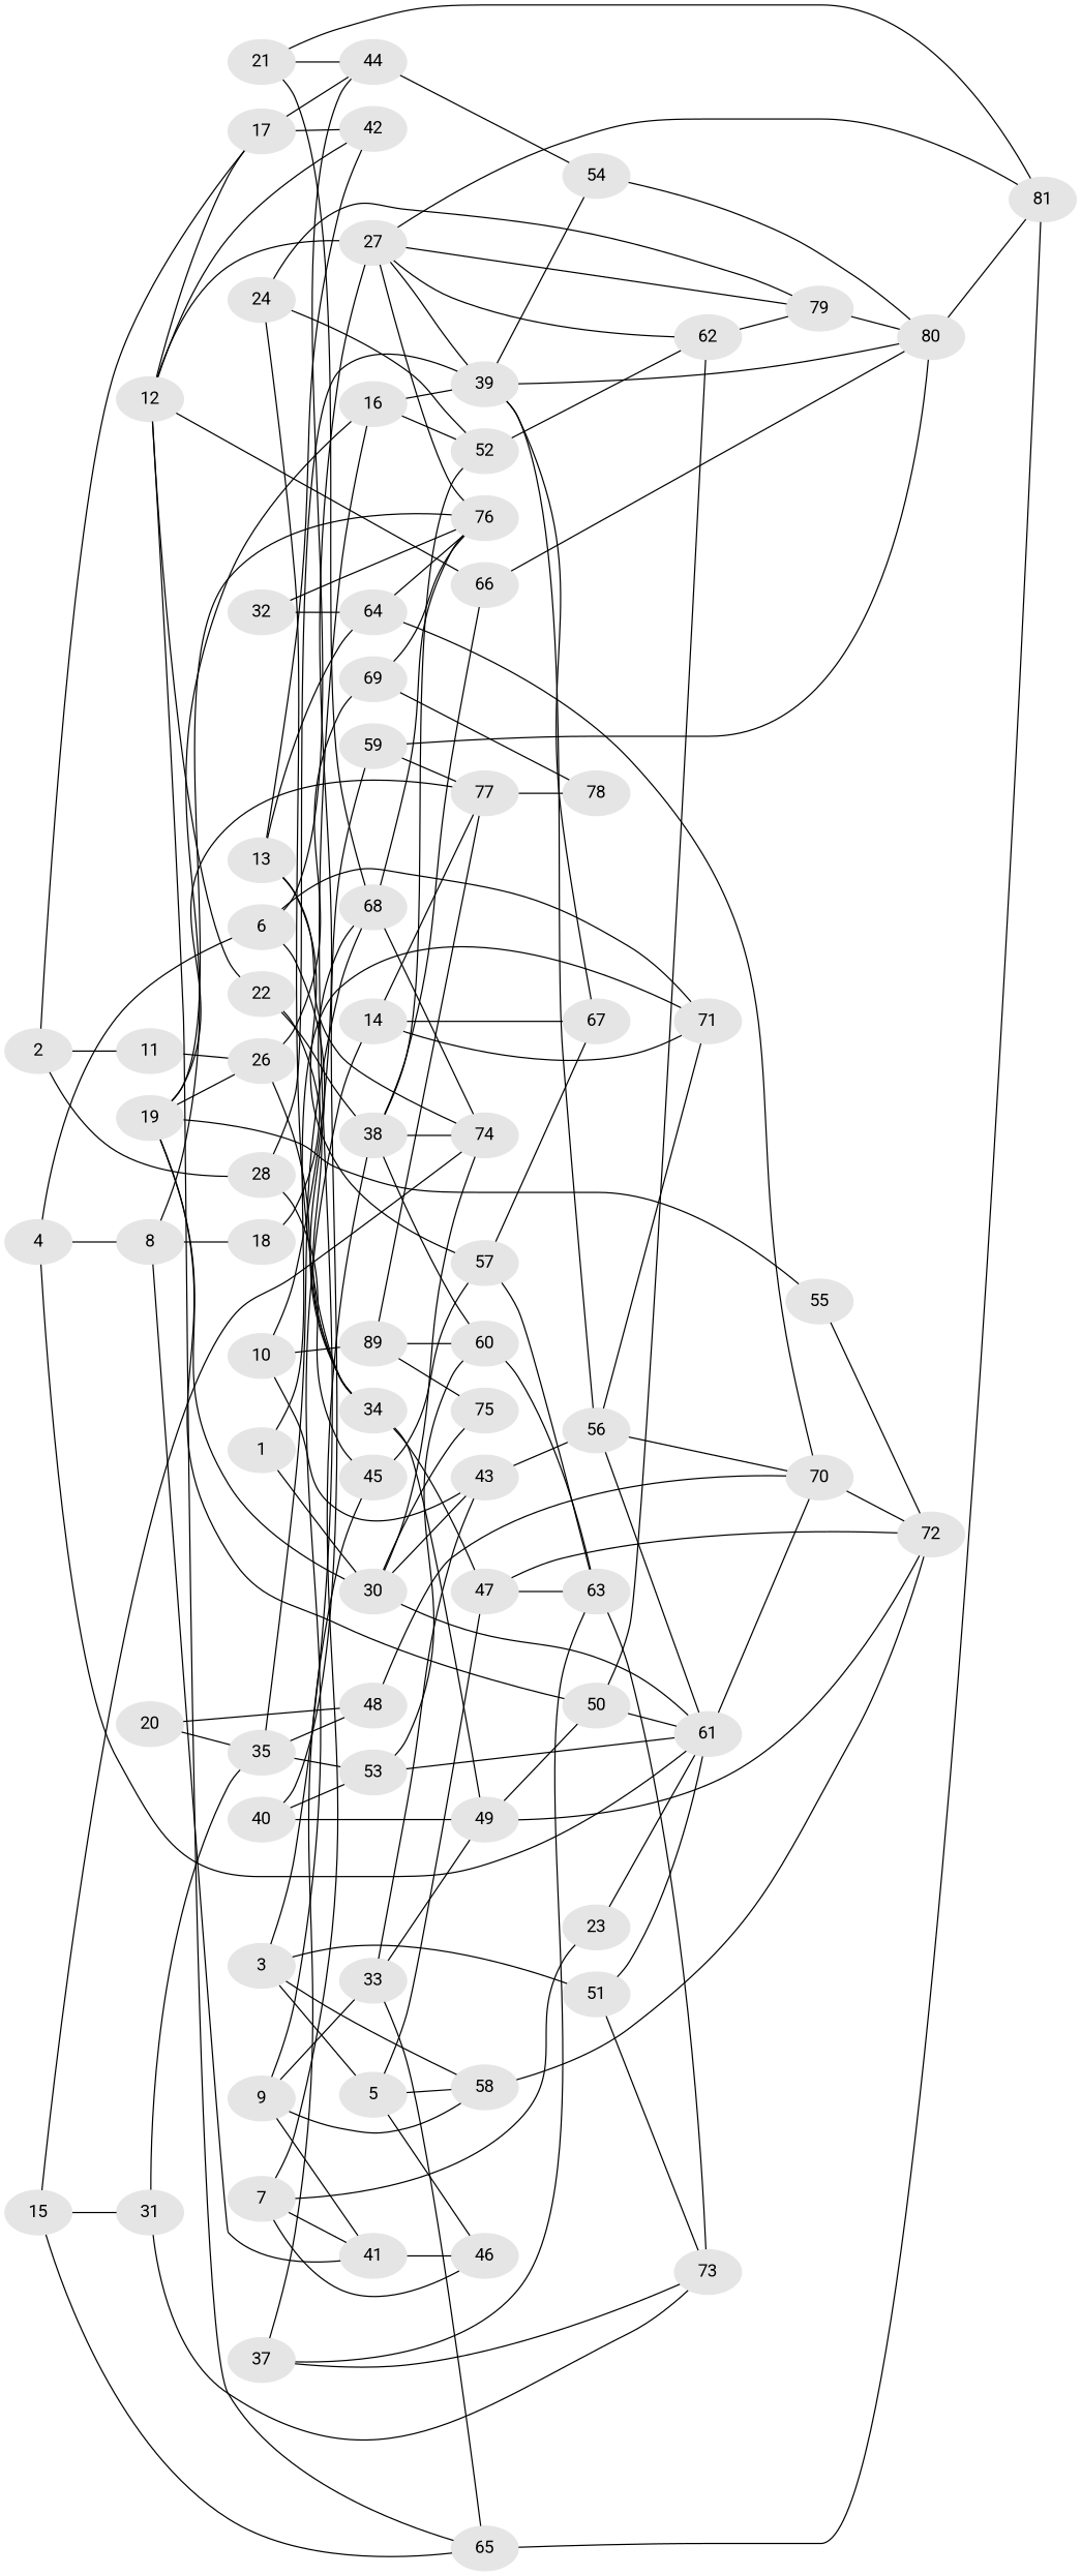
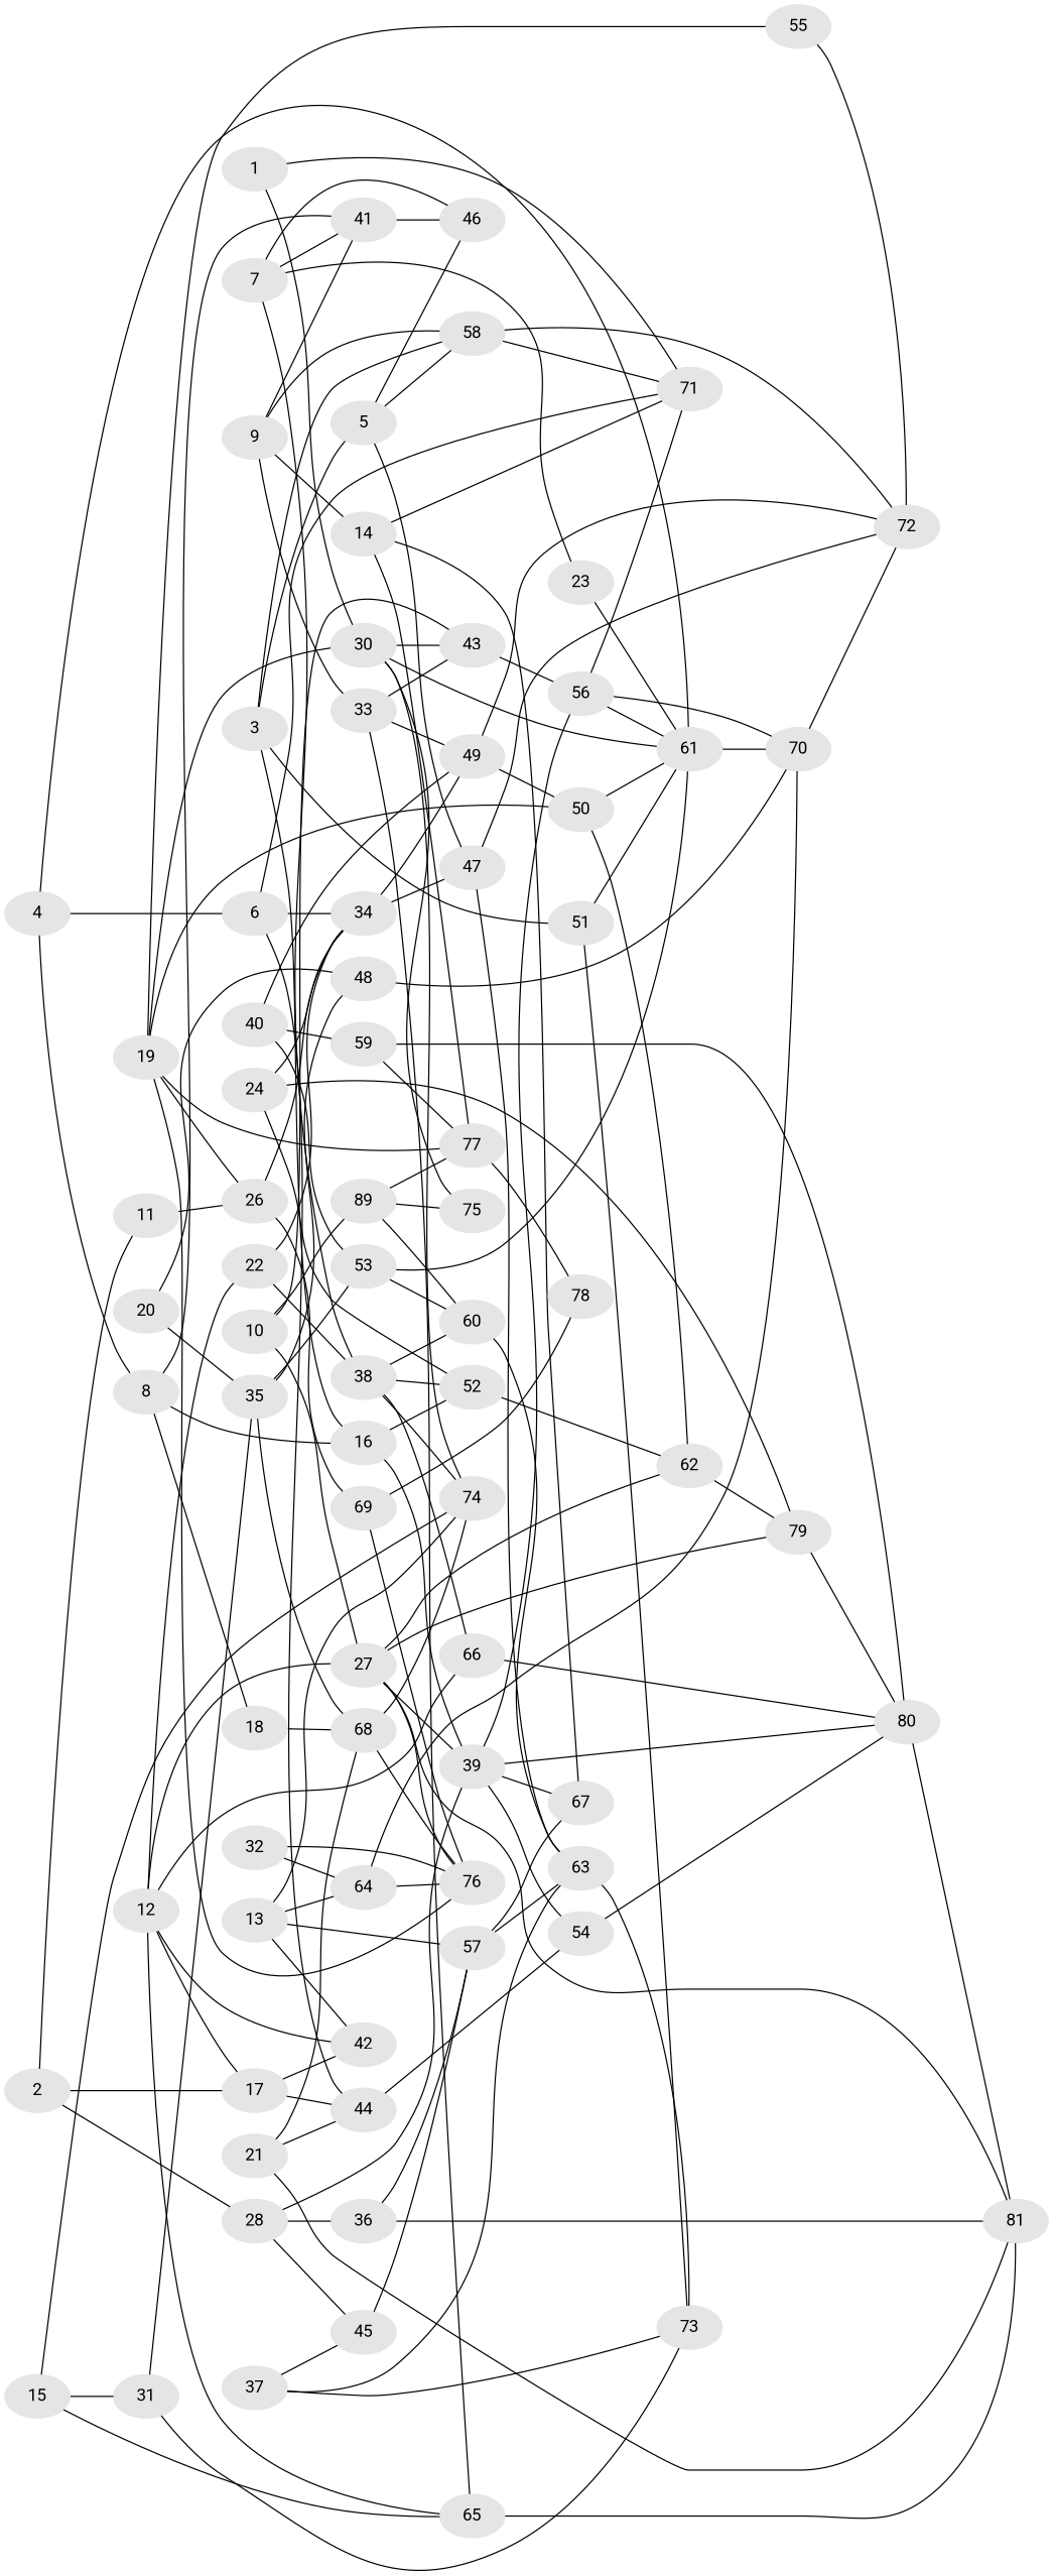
  graph {
    fontname=Roboto
    rankdir=LR
    node [color=gray90 fontname=Roboto style=filled]
    edge [fontname=Roboto]
    1
    30
    71
    61
    43
    74
    75
    2
    11
    17
    28
    26
    44
    42
    39
+   36
    45
    3
    5
    16
    51
    58
    46
    47
    52
    73
    72
    4
    6
    8
    34
    41
    18
    70
    63
    49
    54
    7
    38
    23
    66
    60
    68
    9
    33
    14
    65
    10
    27
    n50 [label=89]
    76
    81
    79
    62
    77
    56
    69
    12
    22
    80
    13
    57
    64
    67
    78
    15
    31
    35
    19
    50
    55
    20
    48
    53
    21
    24
    32
    37
    40
    59
    1 -- 30
    1 -- 71
    30 -- 61
    30 -- 43
    30 -- 74
    30 -- 75
    61 -- 70
    43 -- 56
    2 -- 11
    2 -- 17
    2 -- 28
    11 -- 26
    17 -- 44
    17 -- 42
    28 -- 39
+   28 -- 36
    28 -- 45
    26 -- 34
    26 -- 69
    44 -- 54
    39 -- 54
    39 -- 56
    39 -- 80
    39 -- 67
+   36 -- 81
+   36 -- 57
    45 -- 57
    3 -- 5
    3 -- 16
    3 -- 51
    3 -- 58
    5 -- 58
    5 -- 46
    5 -- 47
    16 -- 39
    16 -- 52
    51 -- 61
    51 -- 73
+   58 -- 71
    58 -- 72
    47 -- 72
    47 -- 63
    52 -- 62
    4 -- 61
    4 -- 6
    4 -- 8
    6 -- 71
    6 -- 44
    6 -- 34
    8 -- 16
    8 -- 41
    8 -- 18
    34 -- 47
    34 -- 49
    41 -- 46
    18 -- 68
    70 -- 72
    63 -- 73
    49 -- 72
    49 -- 50
    54 -- 80
    7 -- 46
    7 -- 41
    7 -- 38
    7 -- 23
    38 -- 74
    38 -- 52
    38 -- 66
    38 -- 60
    23 -- 61
    66 -- 80
    60 -- 63
    68 -- 74
    68 -- 76
    9 -- 58
    9 -- 41
    9 -- 33
    9 -- 14
    33 -- 43
    33 -- 49
    33 -- 65
    14 -- 71
    14 -- 77
    14 -- 67
    65 -- 81
    10 -- 43
    10 -- 27
    10 -- n50
    27 -- 39
    27 -- 76
    27 -- 81
    27 -- 79
    27 -- 62
    n50 -- 75
    n50 -- 60
    n50 -- 77
    79 -- 80
    62 -- 79
    77 -- 78
    56 -- 71
    56 -- 61
    56 -- 70
    69 -- 76
    69 -- 78
    12 -- 17
    12 -- 42
    12 -- 66
    12 -- 65
    12 -- 27
    12 -- 22
    22 -- 34
    22 -- 38
    80 -- 81
    13 -- 74
    13 -- 42
    13 -- 57
    13 -- 64
    57 -- 63
    57 -- 67
    64 -- 70
    64 -- 76
    15 -- 74
    15 -- 65
    15 -- 31
    31 -- 73
    31 -- 35
    35 -- 68
    35 -- 48
    35 -- 53
    19 -- 30
    19 -- 26
    19 -- 76
    19 -- 77
    19 -- 50
    19 -- 55
    50 -- 61
    50 -- 62
    55 -- 72
    20 -- 35
    20 -- 48
    48 -- 70
    53 -- 61
    53 -- 60
    21 -- 44
    21 -- 68
    21 -- 81
    24 -- 52
    24 -- 34
    24 -- 79
    32 -- 76
    32 -- 64
    37 -- 45
    37 -- 73
    37 -- 63
    40 -- 49
    40 -- 53
    40 -- 59
    59 -- 77
    59 -- 80
  }
